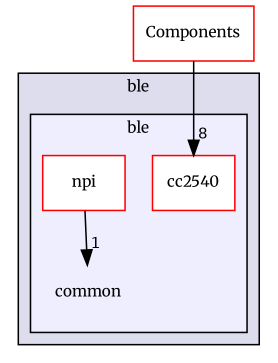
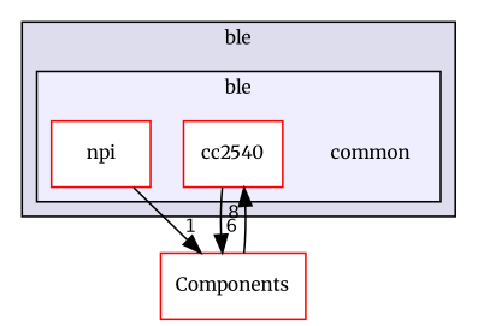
  digraph {
    compound=true
    fontname=Merriweather
    node [fontname=Merriweather fontsize=10 shape=box color=red fillcolor=white style=filled]
    edge [fontname=Merriweather labeldistance=1.5 labelfontname=Helvetica labelfontsize=10]
    n1 [label=common shape=plaintext color="" fillcolor="" style=""]
    n2 [label=cc2540]
    n3 [label=npi]
    n4 [label=Components]
    subgraph cluster_1 {
      bgcolor="#ddddee"
      fontsize=10
      label=ble
      pencolor=black
      subgraph cluster_2 {
        bgcolor="#eeeeff"
        fontsize=10
        label=ble
        pencolor=black
        n1
        n2
        n3
      }
    }
-   n3 -> n1 [headlabel=1]
+   n2 -> n4 [headlabel=6]
+   n3 -> n4 [headlabel=1]
    n4 -> n2 [headlabel=8]
  }
